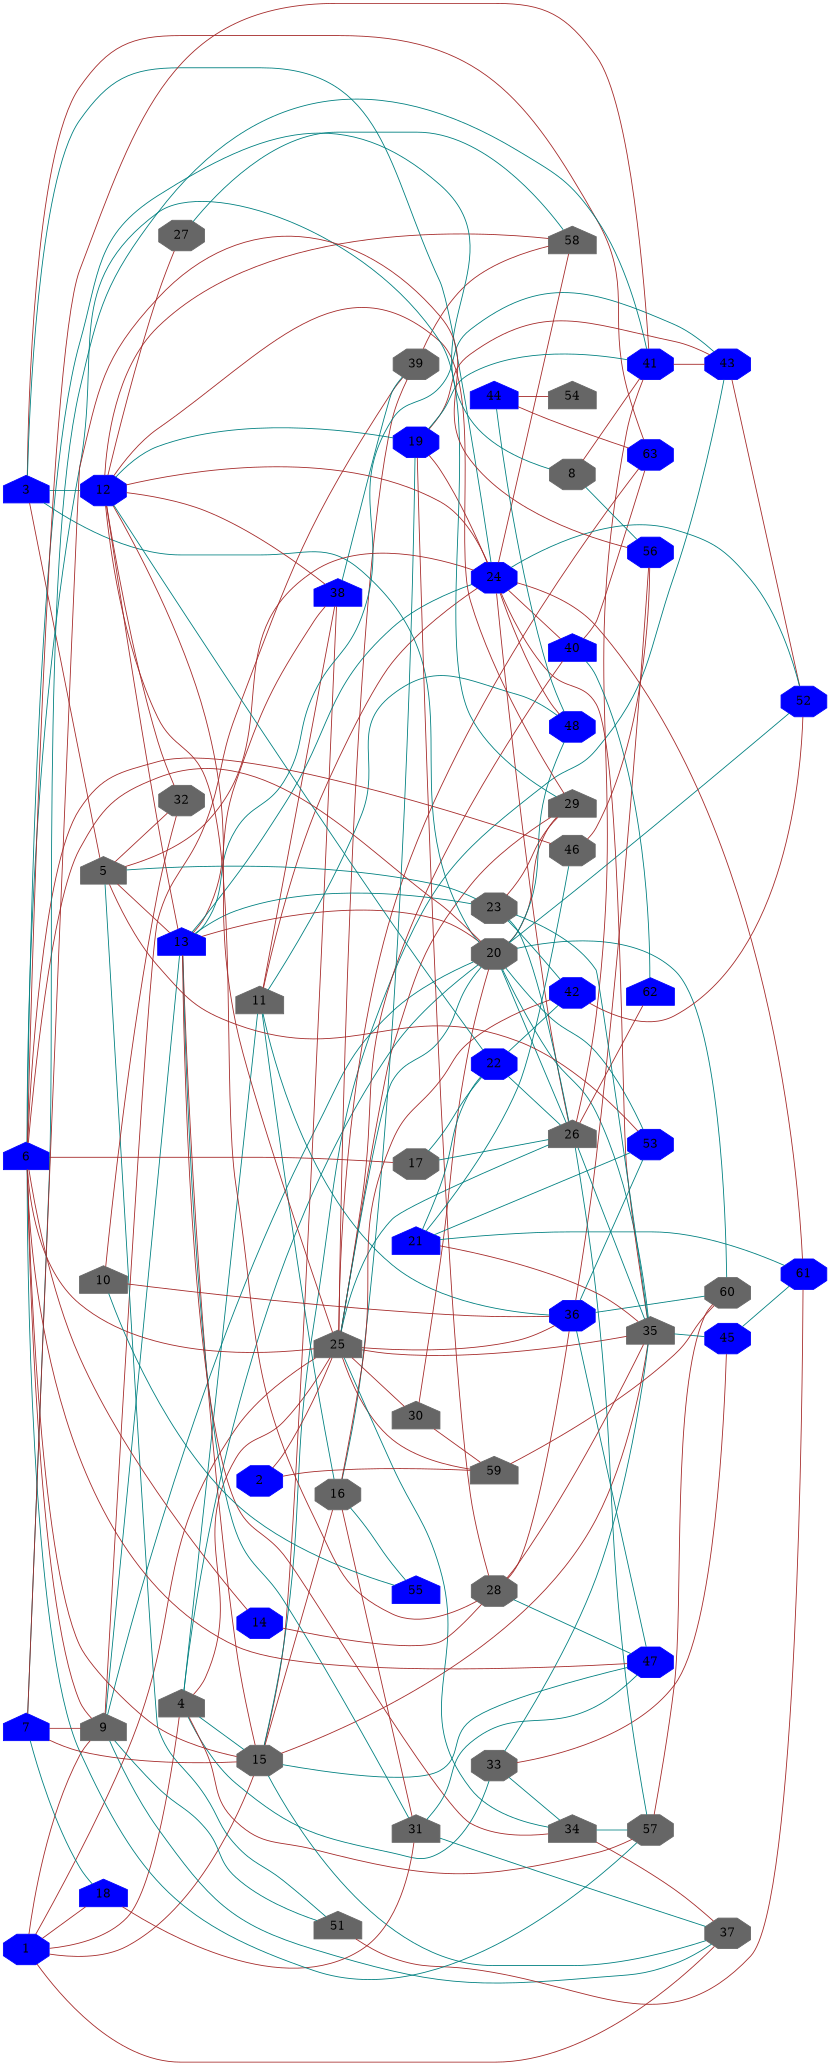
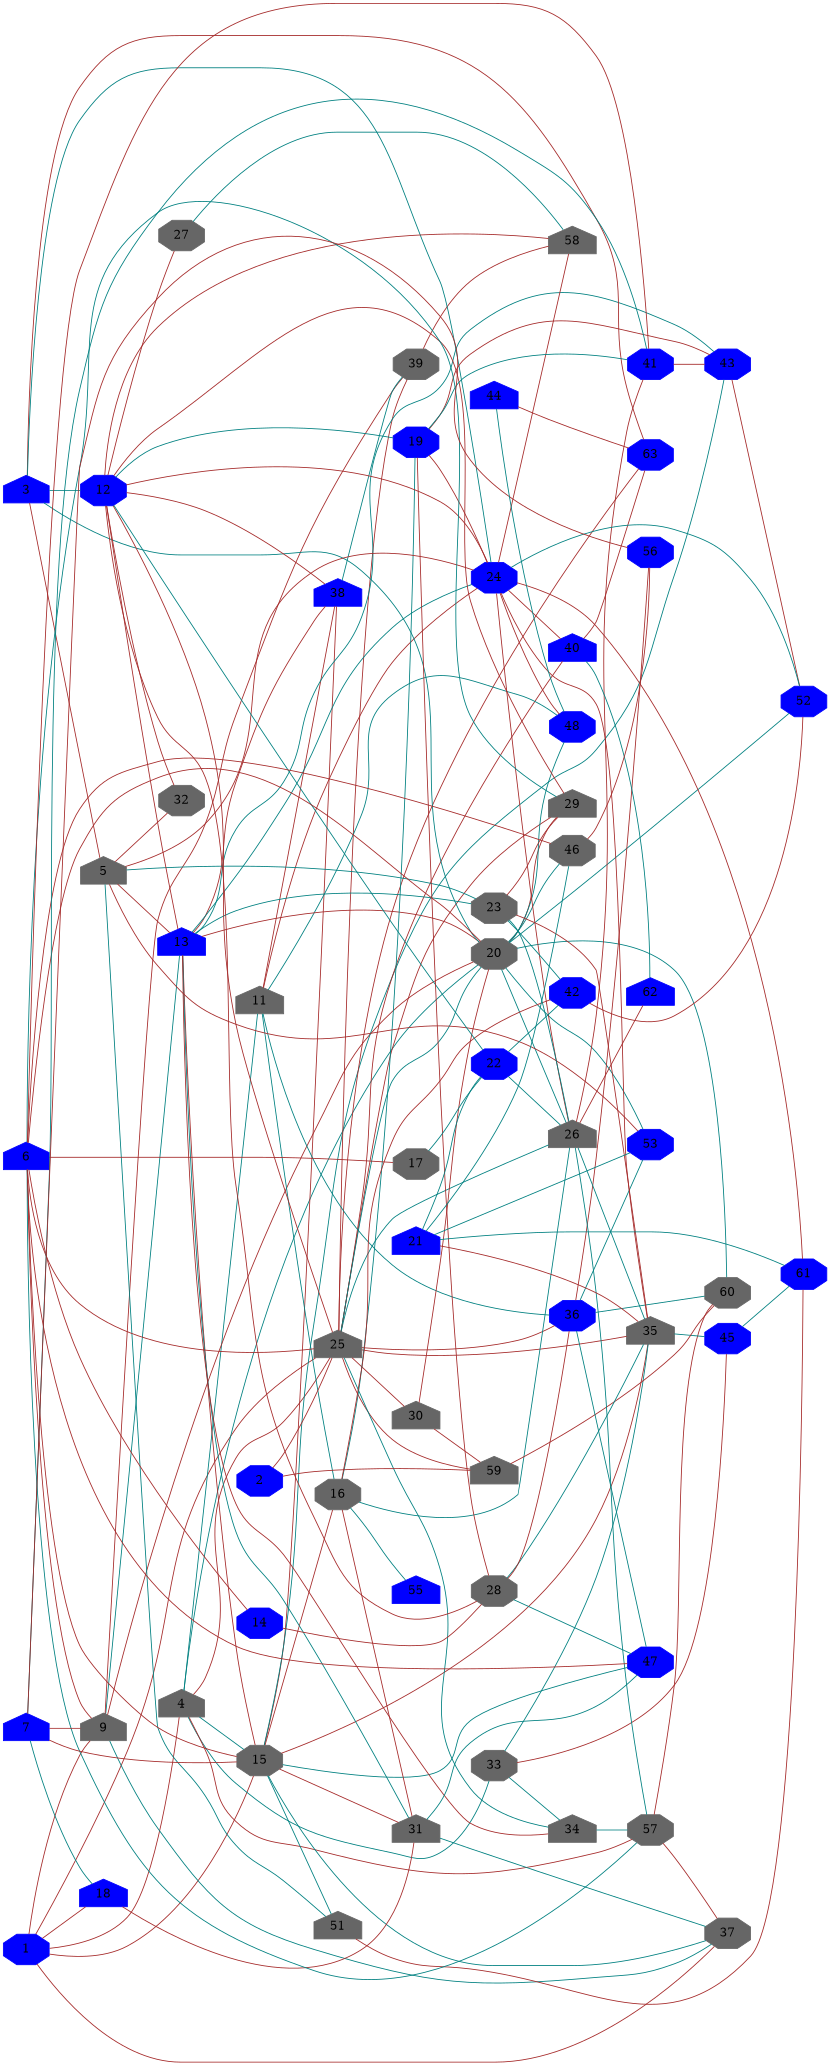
  graph {
    rankdir=LR
    node [color=gray40 shape=octagon style=filled]
    edge [color=brown weight=1.0]
    1 [color=blue]
    4 [shape=house]
    9 [shape=house]
    15
    18 [color=blue shape=house]
    25 [shape=house]
    37
    20
    11 [shape=house]
    33
    57
    13 [color=blue shape=house]
    51 [shape=house]
    39
    47 [color=blue]
    16
    38 [color=blue shape=house]
    31 [shape=house]
    43 [color=blue]
    35 [shape=house]
    59 [shape=house]
    63 [color=blue]
    29 [shape=house]
    36 [color=blue]
    34 [shape=house]
    26 [shape=house]
    40 [color=blue shape=house]
    30 [shape=house]
    2 [color=blue]
    60
    3 [color=blue shape=house]
    5 [shape=house]
    12 [color=blue]
    24 [color=blue]
    23
    32
    53 [color=blue]
    19 [color=blue]
    22 [color=blue]
    27
    28
    58 [shape=house]
    46
    48 [color=blue]
    52 [color=blue]
    61 [color=blue]
    45 [color=blue]
    42 [color=blue]
    6 [color=blue shape=house]
-   8
    14 [color=blue]
    17
    41 [color=blue]
    56 [color=blue]
    7 [color=blue shape=house]
-   10 [shape=house]
    55 [color=blue shape=house]
    62 [color=blue shape=house]
    21 [color=blue shape=house]
-   54 [shape=house]
    44 [color=blue shape=house]
    1 -- 4
    1 -- 9
    1 -- 15 [weight=3.0]
    1 -- 18
    1 -- 25
    1 -- 37
    4 -- 15 [color=teal]
    4 -- 25
    4 -- 20 [color=teal]
    4 -- 11 [color=teal]
    4 -- 33 [color=teal]
    4 -- 57
    9 -- 37 [color=teal]
-   9 -- 20 [color=teal]
+   9 -- 20
    9 -- 13 [color=teal]
-   9 -- 51 [color=teal]
+   15 -- 51 [color=teal]
    9 -- 39
    15 -- 37 [color=teal]
    15 -- 47 [color=teal]
    15 -- 16
    15 -- 38
+   15 -- 31
    15 -- 43 [color=teal]
    15 -- 35
    18 -- 31
    25 -- 39
    25 -- 35
    25 -- 59
    25 -- 63
    25 -- 29
    25 -- 36
    25 -- 34 [color=teal]
    25 -- 26 [color=teal]
    25 -- 40
    25 -- 30
    20 -- 25 [color=teal]
    20 -- 29
    20 -- 26 [color=teal weight=2.0]
    20 -- 60 [color=teal]
    20 -- 53 [color=teal]
-   20 -- 35 [color=teal]
+   20 -- 46 [color=teal]
    20 -- 48 [color=teal]
    20 -- 52 [color=teal]
    11 -- 16 [color=teal]
    11 -- 38
    11 -- 36 [color=teal]
    11 -- 24
    11 -- 48 [color=teal]
    33 -- 35 [color=teal]
    33 -- 34 [color=teal]
    33 -- 45
    57 -- 60
    13 -- 15
    13 -- 20
    13 -- 38
    13 -- 31 [color=teal]
    13 -- 43 [color=teal]
    13 -- 34
    13 -- 24 [color=teal]
    13 -- 23 [color=teal]
    51 -- 61
    39 -- 58
    16 -- 31 [weight=2.0]
    16 -- 19 [color=teal weight=2.0]
    16 -- 42
    16 -- 55 [color=teal]
    38 -- 39 [color=teal]
    31 -- 37 [color=teal]
    31 -- 47 [color=teal]
    43 -- 52
    35 -- 45 [color=teal]
    59 -- 60
    36 -- 47 [color=teal]
    36 -- 60 [color=teal]
    36 -- 53 [color=teal]
    36 -- 56
-   34 -- 37
+   57 -- 37
    34 -- 57 [color=teal]
    26 -- 57 [color=teal]
    26 -- 35 [color=teal]
    26 -- 41
    26 -- 62
    40 -- 63
    40 -- 62 [color=teal]
    30 -- 20
    30 -- 59
    2 -- 25
    2 -- 59
    3 -- 20 [color=teal]
    3 -- 63
    3 -- 5
    3 -- 12 [color=teal]
    3 -- 24 [color=teal]
    5 -- 13
    5 -- 51 [color=teal]
    5 -- 24
    5 -- 23 [color=teal weight=2.0]
    5 -- 32
    5 -- 53
    12 -- 25
    12 -- 13
    12 -- 38
    12 -- 29
    12 -- 24
    12 -- 32
    12 -- 19 [color=teal]
    12 -- 22 [color=teal]
    12 -- 27
    12 -- 28
    12 -- 58
    24 -- 35
    24 -- 26 [weight=2.0]
    24 -- 40
    24 -- 58
    24 -- 48 [weight=2.0]
    24 -- 52 [color=teal]
    24 -- 61
-   23 -- 35 [color=teal weight=2.0]
+   23 -- 35 [weight=2.0]
    23 -- 29
    23 -- 26 [color=teal]
    23 -- 42 [color=teal]
    19 -- 43
    19 -- 24
    19 -- 28
    19 -- 41 [color=teal]
    22 -- 26 [color=teal]
    22 -- 42 [color=teal]
    27 -- 58 [color=teal]
    28 -- 47 [color=teal]
-   28 -- 35
+   28 -- 35 [color=teal]
    28 -- 36
    46 -- 56
    45 -- 61 [color=teal]
    42 -- 52
    6 -- 9
    6 -- 15
    6 -- 25
    6 -- 20 [weight=2.0]
    6 -- 57 [color=teal]
    6 -- 47
    6 -- 29 [color=teal]
    6 -- 46
-   6 -- 8 [color=teal]
    6 -- 14
    6 -- 17
    6 -- 41
-   8 -- 41
-   8 -- 56 [color=teal]
    14 -- 28
-   17 -- 26 [color=teal]
+   16 -- 26 [color=teal]
    17 -- 22 [color=teal]
    41 -- 43
    7 -- 9 [weight=2.0]
    7 -- 15 [weight=2.0]
    7 -- 18 [color=teal]
    7 -- 41 [color=teal]
    7 -- 56
-   10 -- 36
-   10 -- 32
-   10 -- 55 [color=teal]
    21 -- 35
    21 -- 53 [color=teal]
    21 -- 22 [color=teal]
    21 -- 46 [color=teal]
    21 -- 61 [color=teal]
    44 -- 63
    44 -- 48 [color=teal]
-   44 -- 54
  }
